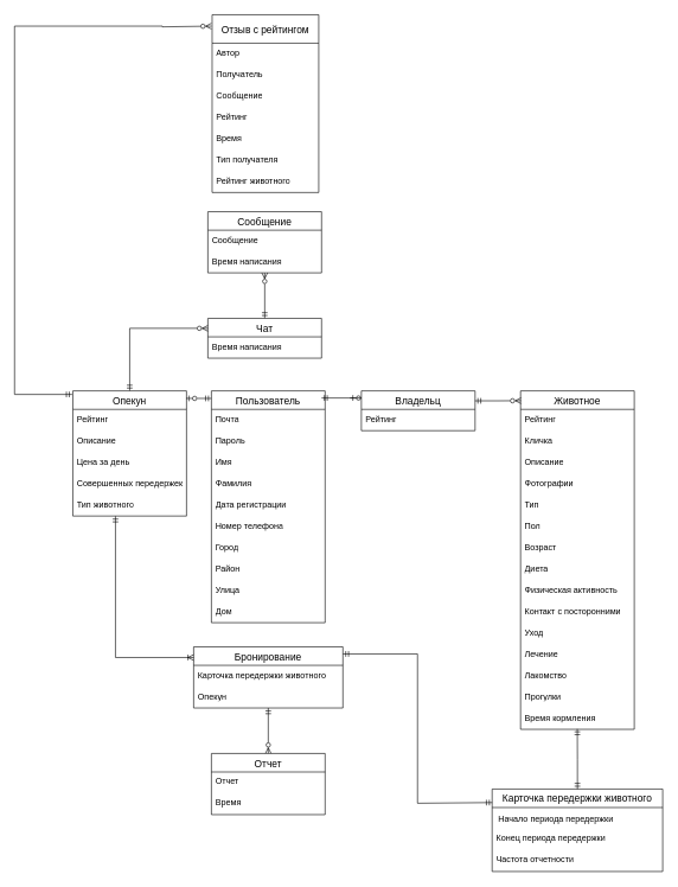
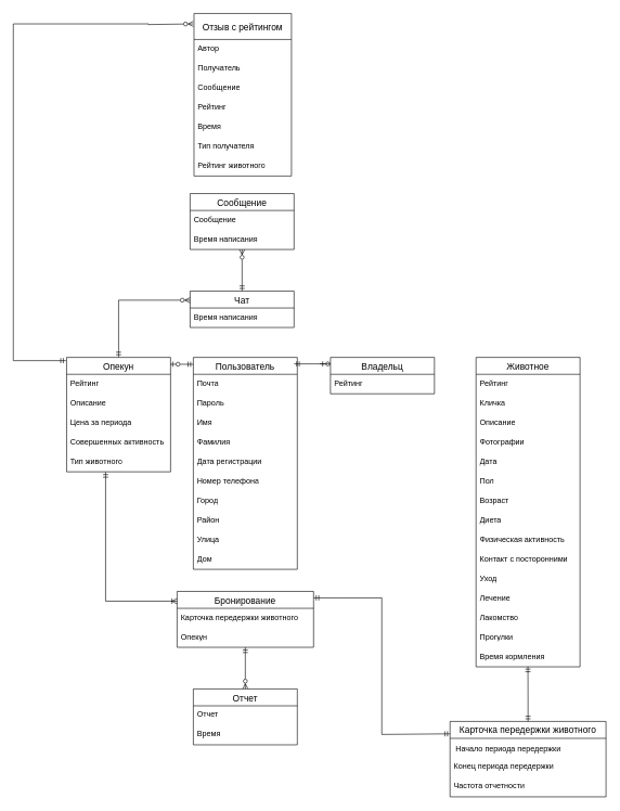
  <mxCell id="0" />
  <mxCell id="1" parent="0" />
  <mxCell id="2" value="Отзыв с рейтингом" style="swimlane;fontStyle=0;childLayout=stackLayout;horizontal=1;startSize=40;horizontalStack=0;resizeParent=1;resizeParentMax=0;resizeLast=0;collapsible=1;marginBottom=0;align=center;fontSize=14;" parent="1" vertex="1"><mxGeometry x="298" y="20" width="150" height="250" as="geometry"><mxRectangle x="-920" y="880" width="160" height="50" as="alternateBounds" /></mxGeometry></mxCell>
  <mxCell id="3" value="Автор" style="text;strokeColor=none;fillColor=none;spacingLeft=4;spacingRight=4;overflow=hidden;rotatable=0;points=[[0,0.5],[1,0.5]];portConstraint=eastwest;fontSize=12;whiteSpace=wrap;html=1;" parent="2" vertex="1"><mxGeometry y="40" width="150" height="30" as="geometry" /></mxCell>
  <mxCell id="4" value="Получатель" style="text;strokeColor=none;fillColor=none;spacingLeft=4;spacingRight=4;overflow=hidden;rotatable=0;points=[[0,0.5],[1,0.5]];portConstraint=eastwest;fontSize=12;whiteSpace=wrap;html=1;" parent="2" vertex="1"><mxGeometry y="70" width="150" height="30" as="geometry" /></mxCell>
  <mxCell id="5" value="Сообщение" style="text;strokeColor=none;fillColor=none;spacingLeft=4;spacingRight=4;overflow=hidden;rotatable=0;points=[[0,0.5],[1,0.5]];portConstraint=eastwest;fontSize=12;whiteSpace=wrap;html=1;" parent="2" vertex="1"><mxGeometry y="100" width="150" height="30" as="geometry" /></mxCell>
  <mxCell id="6" value="Рейтинг" style="text;strokeColor=none;fillColor=none;spacingLeft=4;spacingRight=4;overflow=hidden;rotatable=0;points=[[0,0.5],[1,0.5]];portConstraint=eastwest;fontSize=12;whiteSpace=wrap;html=1;" parent="2" vertex="1"><mxGeometry y="130" width="150" height="30" as="geometry" /></mxCell>
  <mxCell id="7" value="Время" style="text;strokeColor=none;fillColor=none;spacingLeft=4;spacingRight=4;overflow=hidden;rotatable=0;points=[[0,0.5],[1,0.5]];portConstraint=eastwest;fontSize=12;whiteSpace=wrap;html=1;" parent="2" vertex="1"><mxGeometry y="160" width="150" height="30" as="geometry" /></mxCell>
  <mxCell id="8" value="Тип получателя" style="text;strokeColor=none;fillColor=none;spacingLeft=4;spacingRight=4;overflow=hidden;rotatable=0;points=[[0,0.5],[1,0.5]];portConstraint=eastwest;fontSize=12;whiteSpace=wrap;html=1;" parent="2" vertex="1"><mxGeometry y="190" width="150" height="30" as="geometry" /></mxCell>
  <mxCell id="9" value="Рейтинг животного" style="text;strokeColor=none;fillColor=none;spacingLeft=4;spacingRight=4;overflow=hidden;rotatable=0;points=[[0,0.5],[1,0.5]];portConstraint=eastwest;fontSize=12;whiteSpace=wrap;html=1;" parent="2" vertex="1"><mxGeometry y="220" width="150" height="30" as="geometry" /></mxCell>
  <mxCell id="10" style="edgeStyle=orthogonalEdgeStyle;rounded=0;orthogonalLoop=1;jettySize=auto;html=1;startArrow=ERzeroToMany;startFill=0;endArrow=ERmandOne;endFill=0;" parent="1" source="11" target="14" edge="1"><mxGeometry relative="1" as="geometry" /></mxCell>
  <mxCell id="11" value="Сообщение" style="swimlane;fontStyle=0;childLayout=stackLayout;horizontal=1;startSize=26;horizontalStack=0;resizeParent=1;resizeParentMax=0;resizeLast=0;collapsible=1;marginBottom=0;align=center;fontSize=14;" parent="1" vertex="1"><mxGeometry x="292" y="297" width="160" height="86" as="geometry" /></mxCell>
  <mxCell id="12" value="Сообщение" style="text;strokeColor=none;fillColor=none;spacingLeft=4;spacingRight=4;overflow=hidden;rotatable=0;points=[[0,0.5],[1,0.5]];portConstraint=eastwest;fontSize=12;whiteSpace=wrap;html=1;" parent="11" vertex="1"><mxGeometry y="26" width="160" height="30" as="geometry" /></mxCell>
  <mxCell id="13" value="Время написания" style="text;strokeColor=none;fillColor=none;spacingLeft=4;spacingRight=4;overflow=hidden;rotatable=0;points=[[0,0.5],[1,0.5]];portConstraint=eastwest;fontSize=12;whiteSpace=wrap;html=1;" parent="11" vertex="1"><mxGeometry y="56" width="160" height="30" as="geometry" /></mxCell>
  <mxCell id="14" value="Чат" style="swimlane;fontStyle=0;childLayout=stackLayout;horizontal=1;startSize=26;horizontalStack=0;resizeParent=1;resizeParentMax=0;resizeLast=0;collapsible=1;marginBottom=0;align=center;fontSize=14;" parent="1" vertex="1"><mxGeometry x="292" y="447" width="160" height="56" as="geometry" /></mxCell>
  <mxCell id="15" value="Время написания" style="text;strokeColor=none;fillColor=none;spacingLeft=4;spacingRight=4;overflow=hidden;rotatable=0;points=[[0,0.5],[1,0.5]];portConstraint=eastwest;fontSize=12;whiteSpace=wrap;html=1;" parent="14" vertex="1"><mxGeometry y="26" width="160" height="30" as="geometry" /></mxCell>
  <mxCell id="16" style="edgeStyle=orthogonalEdgeStyle;rounded=0;orthogonalLoop=1;jettySize=auto;html=1;entryX=0;entryY=0.25;entryDx=0;entryDy=0;exitX=0.5;exitY=0;exitDx=0;exitDy=0;startArrow=ERmandOne;startFill=0;endArrow=ERzeroToMany;endFill=0;" parent="1" source="17" target="14" edge="1"><mxGeometry relative="1" as="geometry" /></mxCell>
  <mxCell id="17" value="Опекун" style="swimlane;fontStyle=0;childLayout=stackLayout;horizontal=1;startSize=26;horizontalStack=0;resizeParent=1;resizeParentMax=0;resizeLast=0;collapsible=1;marginBottom=0;align=center;fontSize=14;" parent="1" vertex="1"><mxGeometry x="102" y="549" width="160" height="176" as="geometry" /></mxCell>
  <mxCell id="18" value="Рейтинг" style="text;strokeColor=none;fillColor=none;spacingLeft=4;spacingRight=4;overflow=hidden;rotatable=0;points=[[0,0.5],[1,0.5]];portConstraint=eastwest;fontSize=12;whiteSpace=wrap;html=1;" parent="17" vertex="1"><mxGeometry y="26" width="160" height="30" as="geometry" /></mxCell>
  <mxCell id="19" value="Описание" style="text;strokeColor=none;fillColor=none;spacingLeft=4;spacingRight=4;overflow=hidden;rotatable=0;points=[[0,0.5],[1,0.5]];portConstraint=eastwest;fontSize=12;whiteSpace=wrap;html=1;" parent="17" vertex="1"><mxGeometry y="56" width="160" height="30" as="geometry" /></mxCell>
- <mxCell id="20" value="Цена за день" style="text;strokeColor=none;fillColor=none;spacingLeft=4;spacingRight=4;overflow=hidden;rotatable=0;points=[[0,0.5],[1,0.5]];portConstraint=eastwest;fontSize=12;whiteSpace=wrap;html=1;" parent="17" vertex="1"><mxGeometry y="86" width="160" height="30" as="geometry" /></mxCell>
- <mxCell id="21" value="Совершенных передержек" style="text;strokeColor=none;fillColor=none;spacingLeft=4;spacingRight=4;overflow=hidden;rotatable=0;points=[[0,0.5],[1,0.5]];portConstraint=eastwest;fontSize=12;whiteSpace=wrap;html=1;" parent="17" vertex="1"><mxGeometry y="116" width="160" height="30" as="geometry" /></mxCell>
+ <mxCell id="20" value="Цена за периода" style="text;strokeColor=none;fillColor=none;spacingLeft=4;spacingRight=4;overflow=hidden;rotatable=0;points=[[0,0.5],[1,0.5]];portConstraint=eastwest;fontSize=12;whiteSpace=wrap;html=1;" parent="17" vertex="1"><mxGeometry y="86" width="160" height="30" as="geometry" /></mxCell>
+ <mxCell id="21" value="Совершенных активность" style="text;strokeColor=none;fillColor=none;spacingLeft=4;spacingRight=4;overflow=hidden;rotatable=0;points=[[0,0.5],[1,0.5]];portConstraint=eastwest;fontSize=12;whiteSpace=wrap;html=1;" parent="17" vertex="1"><mxGeometry y="116" width="160" height="30" as="geometry" /></mxCell>
  <mxCell id="22" value="Тип животного" style="text;strokeColor=none;fillColor=none;spacingLeft=4;spacingRight=4;overflow=hidden;rotatable=0;points=[[0,0.5],[1,0.5]];portConstraint=eastwest;fontSize=12;whiteSpace=wrap;html=1;" parent="17" vertex="1"><mxGeometry y="146" width="160" height="30" as="geometry" /></mxCell>
  <mxCell id="23" value="Пользователь" style="swimlane;fontStyle=0;childLayout=stackLayout;horizontal=1;startSize=26;horizontalStack=0;resizeParent=1;resizeParentMax=0;resizeLast=0;collapsible=1;marginBottom=0;align=center;fontSize=14;" parent="1" vertex="1"><mxGeometry x="297" y="549" width="160" height="326" as="geometry" /></mxCell>
  <mxCell id="24" value="Почта" style="text;strokeColor=none;fillColor=none;spacingLeft=4;spacingRight=4;overflow=hidden;rotatable=0;points=[[0,0.5],[1,0.5]];portConstraint=eastwest;fontSize=12;whiteSpace=wrap;html=1;" parent="23" vertex="1"><mxGeometry y="26" width="160" height="30" as="geometry" /></mxCell>
  <mxCell id="25" value="Пароль" style="text;strokeColor=none;fillColor=none;spacingLeft=4;spacingRight=4;overflow=hidden;rotatable=0;points=[[0,0.5],[1,0.5]];portConstraint=eastwest;fontSize=12;whiteSpace=wrap;html=1;" parent="23" vertex="1"><mxGeometry y="56" width="160" height="30" as="geometry" /></mxCell>
  <mxCell id="26" value="Имя" style="text;strokeColor=none;fillColor=none;spacingLeft=4;spacingRight=4;overflow=hidden;rotatable=0;points=[[0,0.5],[1,0.5]];portConstraint=eastwest;fontSize=12;whiteSpace=wrap;html=1;" parent="23" vertex="1"><mxGeometry y="86" width="160" height="30" as="geometry" /></mxCell>
  <mxCell id="27" value="Фамилия" style="text;strokeColor=none;fillColor=none;spacingLeft=4;spacingRight=4;overflow=hidden;rotatable=0;points=[[0,0.5],[1,0.5]];portConstraint=eastwest;fontSize=12;whiteSpace=wrap;html=1;" parent="23" vertex="1"><mxGeometry y="116" width="160" height="30" as="geometry" /></mxCell>
  <mxCell id="28" value="Дата регистрации" style="text;strokeColor=none;fillColor=none;spacingLeft=4;spacingRight=4;overflow=hidden;rotatable=0;points=[[0,0.5],[1,0.5]];portConstraint=eastwest;fontSize=12;whiteSpace=wrap;html=1;" parent="23" vertex="1"><mxGeometry y="146" width="160" height="30" as="geometry" /></mxCell>
  <mxCell id="29" value="Номер телефона" style="text;strokeColor=none;fillColor=none;spacingLeft=4;spacingRight=4;overflow=hidden;rotatable=0;points=[[0,0.5],[1,0.5]];portConstraint=eastwest;fontSize=12;whiteSpace=wrap;html=1;" parent="23" vertex="1"><mxGeometry y="176" width="160" height="30" as="geometry" /></mxCell>
  <mxCell id="30" value="Город" style="text;strokeColor=none;fillColor=none;spacingLeft=4;spacingRight=4;overflow=hidden;rotatable=0;points=[[0,0.5],[1,0.5]];portConstraint=eastwest;fontSize=12;whiteSpace=wrap;html=1;" parent="23" vertex="1"><mxGeometry y="206" width="160" height="30" as="geometry" /></mxCell>
  <mxCell id="31" value="Район" style="text;strokeColor=none;fillColor=none;spacingLeft=4;spacingRight=4;overflow=hidden;rotatable=0;points=[[0,0.5],[1,0.5]];portConstraint=eastwest;fontSize=12;whiteSpace=wrap;html=1;" parent="23" vertex="1"><mxGeometry y="236" width="160" height="30" as="geometry" /></mxCell>
  <mxCell id="32" value="Улица" style="text;strokeColor=none;fillColor=none;spacingLeft=4;spacingRight=4;overflow=hidden;rotatable=0;points=[[0,0.5],[1,0.5]];portConstraint=eastwest;fontSize=12;whiteSpace=wrap;html=1;" parent="23" vertex="1"><mxGeometry y="266" width="160" height="30" as="geometry" /></mxCell>
  <mxCell id="33" value="Дом" style="text;strokeColor=none;fillColor=none;spacingLeft=4;spacingRight=4;overflow=hidden;rotatable=0;points=[[0,0.5],[1,0.5]];portConstraint=eastwest;fontSize=12;whiteSpace=wrap;html=1;" parent="23" vertex="1"><mxGeometry y="296" width="160" height="30" as="geometry" /></mxCell>
  <mxCell id="34" value="Владельц" style="swimlane;fontStyle=0;childLayout=stackLayout;horizontal=1;startSize=26;horizontalStack=0;resizeParent=1;resizeParentMax=0;resizeLast=0;collapsible=1;marginBottom=0;align=center;fontSize=14;" parent="1" vertex="1"><mxGeometry x="508" y="549" width="160" height="56" as="geometry"><mxRectangle x="-584" y="1390" width="100" height="30" as="alternateBounds" /></mxGeometry></mxCell>
  <mxCell id="35" value="Рейтинг" style="text;strokeColor=none;fillColor=none;spacingLeft=4;spacingRight=4;overflow=hidden;rotatable=0;points=[[0,0.5],[1,0.5]];portConstraint=eastwest;fontSize=12;whiteSpace=wrap;html=1;" parent="34" vertex="1"><mxGeometry y="26" width="160" height="30" as="geometry" /></mxCell>
  <mxCell id="36" value="Животное" style="swimlane;fontStyle=0;childLayout=stackLayout;horizontal=1;startSize=26;horizontalStack=0;resizeParent=1;resizeParentMax=0;resizeLast=0;collapsible=1;marginBottom=0;align=center;fontSize=14;" parent="1" vertex="1"><mxGeometry x="732" y="549" width="160" height="476" as="geometry" /></mxCell>
  <mxCell id="37" value="Рейтинг" style="text;strokeColor=none;fillColor=none;spacingLeft=4;spacingRight=4;overflow=hidden;rotatable=0;points=[[0,0.5],[1,0.5]];portConstraint=eastwest;fontSize=12;whiteSpace=wrap;html=1;" parent="36" vertex="1"><mxGeometry y="26" width="160" height="30" as="geometry" /></mxCell>
  <mxCell id="38" value="Кличка" style="text;strokeColor=none;fillColor=none;spacingLeft=4;spacingRight=4;overflow=hidden;rotatable=0;points=[[0,0.5],[1,0.5]];portConstraint=eastwest;fontSize=12;whiteSpace=wrap;html=1;" parent="36" vertex="1"><mxGeometry y="56" width="160" height="30" as="geometry" /></mxCell>
  <mxCell id="39" value="Описание" style="text;strokeColor=none;fillColor=none;spacingLeft=4;spacingRight=4;overflow=hidden;rotatable=0;points=[[0,0.5],[1,0.5]];portConstraint=eastwest;fontSize=12;whiteSpace=wrap;html=1;" parent="36" vertex="1"><mxGeometry y="86" width="160" height="30" as="geometry" /></mxCell>
  <mxCell id="40" value="Фотографии" style="text;strokeColor=none;fillColor=none;spacingLeft=4;spacingRight=4;overflow=hidden;rotatable=0;points=[[0,0.5],[1,0.5]];portConstraint=eastwest;fontSize=12;whiteSpace=wrap;html=1;" parent="36" vertex="1"><mxGeometry y="116" width="160" height="30" as="geometry" /></mxCell>
- <mxCell id="41" value="Тип" style="text;strokeColor=none;fillColor=none;spacingLeft=4;spacingRight=4;overflow=hidden;rotatable=0;points=[[0,0.5],[1,0.5]];portConstraint=eastwest;fontSize=12;whiteSpace=wrap;html=1;" parent="36" vertex="1"><mxGeometry y="146" width="160" height="30" as="geometry" /></mxCell>
+ <mxCell id="41" value="Дата" style="text;strokeColor=none;fillColor=none;spacingLeft=4;spacingRight=4;overflow=hidden;rotatable=0;points=[[0,0.5],[1,0.5]];portConstraint=eastwest;fontSize=12;whiteSpace=wrap;html=1;" parent="36" vertex="1"><mxGeometry y="146" width="160" height="30" as="geometry" /></mxCell>
  <mxCell id="42" value="Пол" style="text;strokeColor=none;fillColor=none;spacingLeft=4;spacingRight=4;overflow=hidden;rotatable=0;points=[[0,0.5],[1,0.5]];portConstraint=eastwest;fontSize=12;whiteSpace=wrap;html=1;" parent="36" vertex="1"><mxGeometry y="176" width="160" height="30" as="geometry" /></mxCell>
  <mxCell id="43" value="Возраст" style="text;strokeColor=none;fillColor=none;spacingLeft=4;spacingRight=4;overflow=hidden;rotatable=0;points=[[0,0.5],[1,0.5]];portConstraint=eastwest;fontSize=12;whiteSpace=wrap;html=1;" parent="36" vertex="1"><mxGeometry y="206" width="160" height="30" as="geometry" /></mxCell>
  <mxCell id="44" value="Диета" style="text;strokeColor=none;fillColor=none;spacingLeft=4;spacingRight=4;overflow=hidden;rotatable=0;points=[[0,0.5],[1,0.5]];portConstraint=eastwest;fontSize=12;whiteSpace=wrap;html=1;" parent="36" vertex="1"><mxGeometry y="236" width="160" height="30" as="geometry" /></mxCell>
  <mxCell id="45" value="Физическая активность" style="text;strokeColor=none;fillColor=none;spacingLeft=4;spacingRight=4;overflow=hidden;rotatable=0;points=[[0,0.5],[1,0.5]];portConstraint=eastwest;fontSize=12;whiteSpace=wrap;html=1;" parent="36" vertex="1"><mxGeometry y="266" width="160" height="30" as="geometry" /></mxCell>
  <mxCell id="46" value="Контакт с посторонними" style="text;strokeColor=none;fillColor=none;spacingLeft=4;spacingRight=4;overflow=hidden;rotatable=0;points=[[0,0.5],[1,0.5]];portConstraint=eastwest;fontSize=12;whiteSpace=wrap;html=1;" parent="36" vertex="1"><mxGeometry y="296" width="160" height="30" as="geometry" /></mxCell>
  <mxCell id="47" value="Уход" style="text;strokeColor=none;fillColor=none;spacingLeft=4;spacingRight=4;overflow=hidden;rotatable=0;points=[[0,0.5],[1,0.5]];portConstraint=eastwest;fontSize=12;whiteSpace=wrap;html=1;" parent="36" vertex="1"><mxGeometry y="326" width="160" height="30" as="geometry" /></mxCell>
  <mxCell id="48" value="Лечение" style="text;strokeColor=none;fillColor=none;spacingLeft=4;spacingRight=4;overflow=hidden;rotatable=0;points=[[0,0.5],[1,0.5]];portConstraint=eastwest;fontSize=12;whiteSpace=wrap;html=1;" parent="36" vertex="1"><mxGeometry y="356" width="160" height="30" as="geometry" /></mxCell>
  <mxCell id="49" value="Лакомство" style="text;strokeColor=none;fillColor=none;spacingLeft=4;spacingRight=4;overflow=hidden;rotatable=0;points=[[0,0.5],[1,0.5]];portConstraint=eastwest;fontSize=12;whiteSpace=wrap;html=1;" parent="36" vertex="1"><mxGeometry y="386" width="160" height="30" as="geometry" /></mxCell>
  <mxCell id="50" value="Прогулки" style="text;strokeColor=none;fillColor=none;spacingLeft=4;spacingRight=4;overflow=hidden;rotatable=0;points=[[0,0.5],[1,0.5]];portConstraint=eastwest;fontSize=12;whiteSpace=wrap;html=1;" parent="36" vertex="1"><mxGeometry y="416" width="160" height="30" as="geometry" /></mxCell>
  <mxCell id="51" value="Время кормления" style="text;strokeColor=none;fillColor=none;spacingLeft=4;spacingRight=4;overflow=hidden;rotatable=0;points=[[0,0.5],[1,0.5]];portConstraint=eastwest;fontSize=12;whiteSpace=wrap;html=1;" parent="36" vertex="1"><mxGeometry y="446" width="160" height="30" as="geometry" /></mxCell>
  <mxCell id="52" style="edgeStyle=orthogonalEdgeStyle;rounded=0;orthogonalLoop=1;jettySize=auto;html=1;startArrow=ERmandOne;startFill=0;endArrow=ERzeroToMany;endFill=0;" parent="1" source="53" target="56" edge="1"><mxGeometry relative="1" as="geometry" /></mxCell>
  <mxCell id="53" value="Бронирование" style="swimlane;fontStyle=0;childLayout=stackLayout;horizontal=1;startSize=26;horizontalStack=0;resizeParent=1;resizeParentMax=0;resizeLast=0;collapsible=1;marginBottom=0;align=center;fontSize=14;" parent="1" vertex="1"><mxGeometry x="272" y="909" width="210" height="86" as="geometry" /></mxCell>
  <mxCell id="54" value="Карточка передержки животного" style="text;strokeColor=none;fillColor=none;spacingLeft=4;spacingRight=4;overflow=hidden;rotatable=0;points=[[0,0.5],[1,0.5]];portConstraint=eastwest;fontSize=12;whiteSpace=wrap;html=1;" parent="53" vertex="1"><mxGeometry y="26" width="210" height="30" as="geometry" /></mxCell>
  <mxCell id="55" value="Опекун" style="text;strokeColor=none;fillColor=none;spacingLeft=4;spacingRight=4;overflow=hidden;rotatable=0;points=[[0,0.5],[1,0.5]];portConstraint=eastwest;fontSize=12;whiteSpace=wrap;html=1;" parent="53" vertex="1"><mxGeometry y="56" width="210" height="30" as="geometry" /></mxCell>
  <mxCell id="56" value="Отчет" style="swimlane;fontStyle=0;childLayout=stackLayout;horizontal=1;startSize=26;horizontalStack=0;resizeParent=1;resizeParentMax=0;resizeLast=0;collapsible=1;marginBottom=0;align=center;fontSize=14;" parent="1" vertex="1"><mxGeometry x="297" y="1059" width="160" height="86" as="geometry" /></mxCell>
  <mxCell id="57" value="Отчет" style="text;strokeColor=none;fillColor=none;spacingLeft=4;spacingRight=4;overflow=hidden;rotatable=0;points=[[0,0.5],[1,0.5]];portConstraint=eastwest;fontSize=12;whiteSpace=wrap;html=1;" parent="56" vertex="1"><mxGeometry y="26" width="160" height="30" as="geometry" /></mxCell>
  <mxCell id="58" value="Время" style="text;strokeColor=none;fillColor=none;spacingLeft=4;spacingRight=4;overflow=hidden;rotatable=0;points=[[0,0.5],[1,0.5]];portConstraint=eastwest;fontSize=12;whiteSpace=wrap;html=1;" parent="56" vertex="1"><mxGeometry y="56" width="160" height="30" as="geometry" /></mxCell>
  <mxCell id="59" value="Карточка передержки животного" style="swimlane;fontStyle=0;childLayout=stackLayout;horizontal=1;startSize=26;horizontalStack=0;resizeParent=1;resizeParentMax=0;resizeLast=0;collapsible=1;marginBottom=0;align=center;fontSize=14;" parent="1" vertex="1"><mxGeometry x="692" y="1109" width="240" height="116" as="geometry" /></mxCell>
  <mxCell id="60" value="&lt;table&gt;&lt;tbody&gt;&lt;tr&gt;&lt;td&gt;Начало периода передержки&lt;/td&gt;&lt;/tr&gt;&lt;/tbody&gt;&lt;/table&gt;" style="text;strokeColor=none;fillColor=none;spacingLeft=4;spacingRight=4;overflow=hidden;rotatable=0;points=[[0,0.5],[1,0.5]];portConstraint=eastwest;fontSize=12;whiteSpace=wrap;html=1;" parent="59" vertex="1"><mxGeometry y="26" width="240" height="30" as="geometry" /></mxCell>
  <mxCell id="61" value="Конец периода передержки" style="text;strokeColor=none;fillColor=none;spacingLeft=4;spacingRight=4;overflow=hidden;rotatable=0;points=[[0,0.5],[1,0.5]];portConstraint=eastwest;fontSize=12;whiteSpace=wrap;html=1;" parent="59" vertex="1"><mxGeometry y="56" width="240" height="30" as="geometry" /></mxCell>
  <mxCell id="62" value="Частота отчетности" style="text;strokeColor=none;fillColor=none;spacingLeft=4;spacingRight=4;overflow=hidden;rotatable=0;points=[[0,0.5],[1,0.5]];portConstraint=eastwest;fontSize=12;whiteSpace=wrap;html=1;" parent="59" vertex="1"><mxGeometry y="86" width="240" height="30" as="geometry" /></mxCell>
  <mxCell id="63" style="edgeStyle=orthogonalEdgeStyle;rounded=0;orthogonalLoop=1;jettySize=auto;html=1;startArrow=ERmandOne;startFill=0;endArrow=ERzeroToMany;endFill=0;" parent="1" edge="1"><mxGeometry relative="1" as="geometry"><mxPoint x="101" y="554" as="sourcePoint" /><mxPoint x="297" y="36" as="targetPoint" /><Array as="points"><mxPoint x="20" y="554" /><mxPoint x="20" y="36" /><mxPoint x="228" y="36" /><mxPoint x="250" y="37" /></Array></mxGeometry></mxCell>
  <mxCell id="64" style="edgeStyle=orthogonalEdgeStyle;rounded=0;orthogonalLoop=1;jettySize=auto;html=1;endArrow=ERmandOne;endFill=0;startArrow=ERzeroToOne;startFill=0;" parent="1" edge="1"><mxGeometry relative="1" as="geometry"><mxPoint x="492" y="559" as="sourcePoint" /><mxPoint x="452" y="559" as="targetPoint" /><Array as="points"><mxPoint x="508" y="559" /><mxPoint x="457" y="559" /></Array></mxGeometry></mxCell>
  <mxCell id="65" style="edgeStyle=orthogonalEdgeStyle;rounded=0;orthogonalLoop=1;jettySize=auto;html=1;entryX=-0.001;entryY=0.032;entryDx=0;entryDy=0;entryPerimeter=0;exitX=0.996;exitY=0.06;exitDx=0;exitDy=0;exitPerimeter=0;startArrow=ERzeroToOne;startFill=0;endArrow=ERmandOne;endFill=0;" parent="1" source="17" target="23" edge="1"><mxGeometry relative="1" as="geometry" /></mxCell>
- <mxCell id="66" style="edgeStyle=orthogonalEdgeStyle;rounded=0;orthogonalLoop=1;jettySize=auto;html=1;entryX=0.004;entryY=0.029;entryDx=0;entryDy=0;entryPerimeter=0;exitX=1;exitY=0.25;exitDx=0;exitDy=0;startArrow=ERmandOne;startFill=0;endArrow=ERzeroToMany;endFill=0;" parent="1" source="34" target="36" edge="1"><mxGeometry relative="1" as="geometry" /></mxCell>
  <mxCell id="67" style="edgeStyle=orthogonalEdgeStyle;rounded=0;orthogonalLoop=1;jettySize=auto;html=1;entryX=0.499;entryY=0.984;entryDx=0;entryDy=0;entryPerimeter=0;startArrow=ERmandOne;startFill=0;endArrow=ERmandOne;endFill=0;" parent="1" source="59" target="51" edge="1"><mxGeometry relative="1" as="geometry" /></mxCell>
  <mxCell id="68" style="edgeStyle=orthogonalEdgeStyle;rounded=0;orthogonalLoop=1;jettySize=auto;html=1;entryX=0.375;entryY=1.009;entryDx=0;entryDy=0;entryPerimeter=0;startArrow=ERoneToMany;startFill=0;endArrow=ERmandOne;endFill=0;" parent="1" target="22" edge="1"><mxGeometry relative="1" as="geometry"><mxPoint x="272" y="924" as="sourcePoint" /><mxPoint x="162" y="729" as="targetPoint" /><Array as="points"><mxPoint x="162" y="924" /></Array></mxGeometry></mxCell>
  <mxCell id="69" style="edgeStyle=orthogonalEdgeStyle;rounded=0;orthogonalLoop=1;jettySize=auto;html=1;entryX=1;entryY=0.116;entryDx=0;entryDy=0;entryPerimeter=0;startArrow=ERmandOne;startFill=0;endArrow=ERmandOne;endFill=0;exitX=0;exitY=0.164;exitDx=0;exitDy=0;exitPerimeter=0;" parent="1" source="59" target="53" edge="1"><mxGeometry relative="1" as="geometry"><Array as="points"><mxPoint x="587" y="1129" /><mxPoint x="587" y="919" /></Array></mxGeometry></mxCell>
